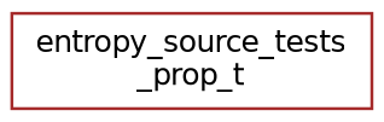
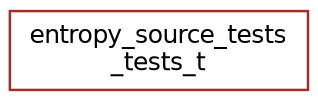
  digraph {
    rankdir=TB
-   n1 [color=brown fillcolor=white fontname=Helvetica fontsize=10 height=0.2 label="entropy_source_tests\l_prop_t" shape=record style=filled width=0.4]
+   n1 [color=brown fillcolor=white fontname=Helvetica fontsize=10 height=0.2 label="entropy_source_tests\l_tests_t" shape=record style=filled width=0.4]
  }
